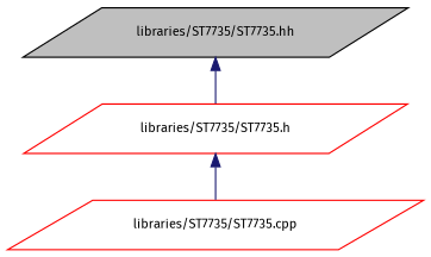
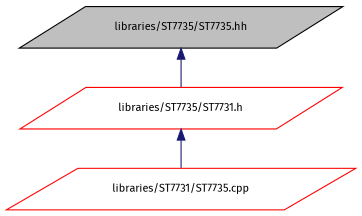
  digraph {
    fontname="Fira Sans"
    node [color=red fillcolor=white fontname="Fira Sans" fontsize=10 shape=parallelogram style=filled]
    edge [color=midnightblue dir=back fontname="Fira Sans" fontsize=10 labelfontname=Helvetica labelfontsize=10 style=solid]
    n1 [color=black fillcolor=grey75 fontcolor=black height=0.2 label="libraries/ST7735/ST7735.hh" width=0.4]
-   n2 [height=0.2 label="libraries/ST7735/ST7735.h" width=0.4]
-   n3 [height=0.2 label="libraries/ST7735/ST7735.cpp" width=0.4]
+   n2 [height=0.2 label="libraries/ST7735/ST7731.h" width=0.4]
+   n3 [height=0.2 label="libraries/ST7731/ST7735.cpp" width=0.4]
    n1 -> n2
    n2 -> n3
  }
